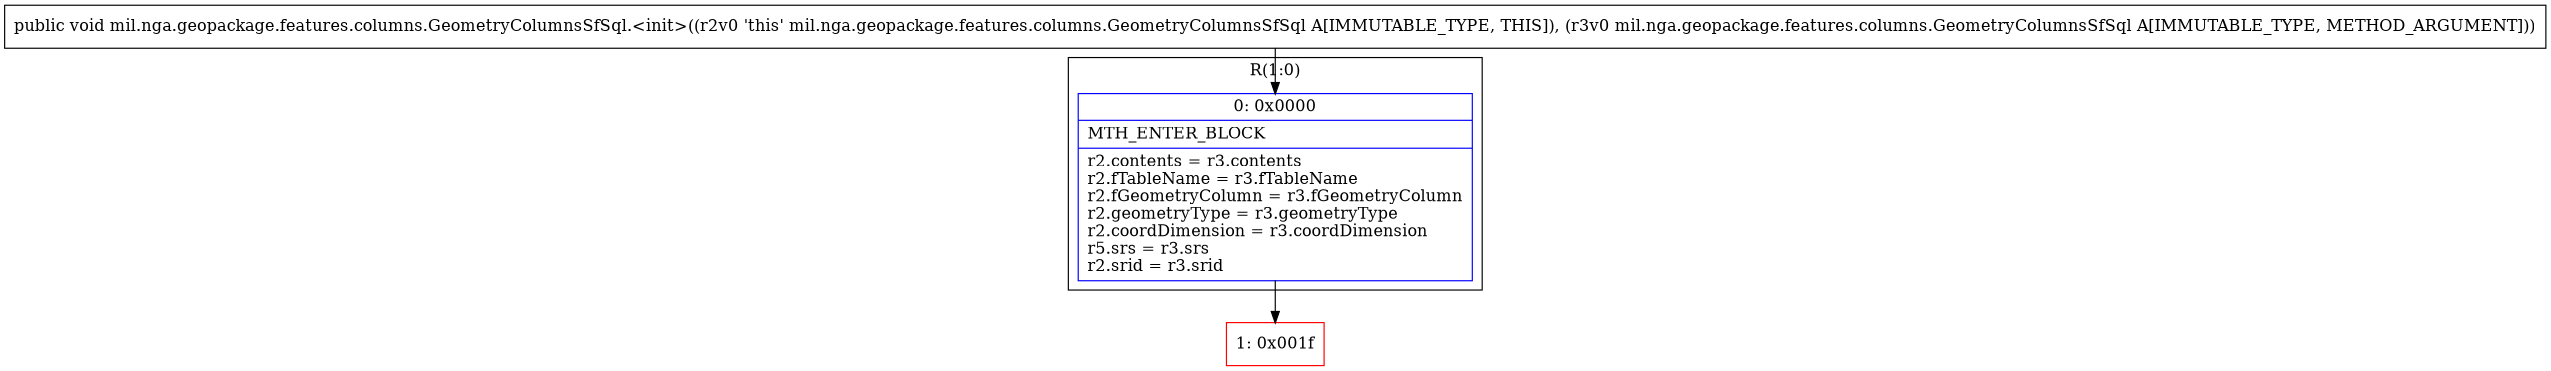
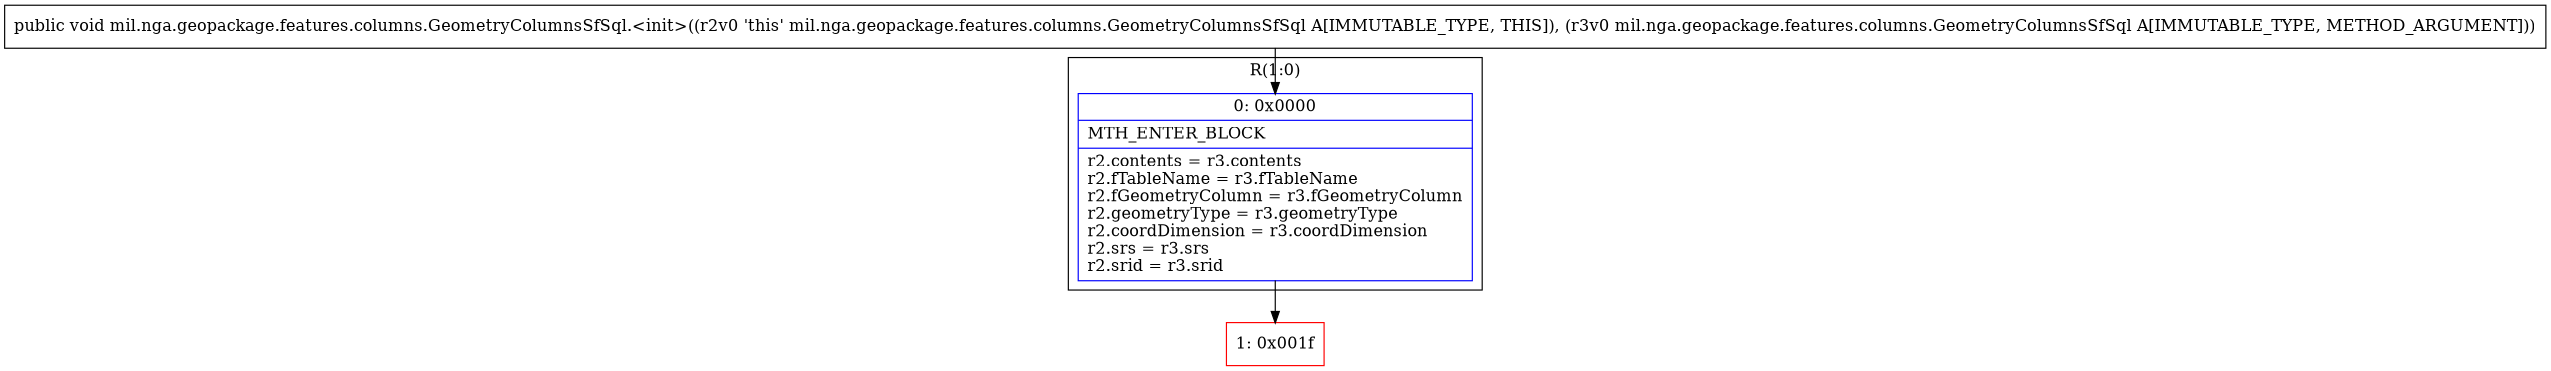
  digraph {
    node [shape=record]
-   n1 [color=blue label="{0\:\ 0x0000|MTH_ENTER_BLOCK\l|r2.contents = r3.contents\lr2.fTableName = r3.fTableName\lr2.fGeometryColumn = r3.fGeometryColumn\lr2.geometryType = r3.geometryType\lr2.coordDimension = r3.coordDimension\lr5.srs = r3.srs\lr2.srid = r3.srid\l}"]
+   n1 [color=blue label="{0\:\ 0x0000|MTH_ENTER_BLOCK\l|r2.contents = r3.contents\lr2.fTableName = r3.fTableName\lr2.fGeometryColumn = r3.fGeometryColumn\lr2.geometryType = r3.geometryType\lr2.coordDimension = r3.coordDimension\lr2.srs = r3.srs\lr2.srid = r3.srid\l}"]
    n2 [color=red label="{1\:\ 0x001f}"]
    n3 [label="{public void mil.nga.geopackage.features.columns.GeometryColumnsSfSql.\<init\>((r2v0 'this' mil.nga.geopackage.features.columns.GeometryColumnsSfSql A[IMMUTABLE_TYPE, THIS]), (r3v0 mil.nga.geopackage.features.columns.GeometryColumnsSfSql A[IMMUTABLE_TYPE, METHOD_ARGUMENT])) }"]
    subgraph cluster_1 {
      label="R(1:0)"
      n1
    }
    n1 -> n2
    n3 -> n1
  }
